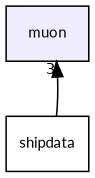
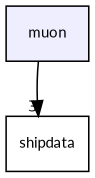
  digraph {
    compound=true
    fontname=Lato
    node [fontname=Lato fontsize=10 shape=box]
    n1 [fillcolor="#eeeeff" label=muon pencolor=black style=filled]
    n2 [label=shipdata]
-   n2 -> n1 [headlabel=3 labeldistance=1.5 labelfontname=Helvetica labelfontsize=10 fontname=Lato]
+   n1 -> n2 [headlabel=3 labeldistance=1.5 labelfontname=Helvetica labelfontsize=10 fontname=Lato]
  }
